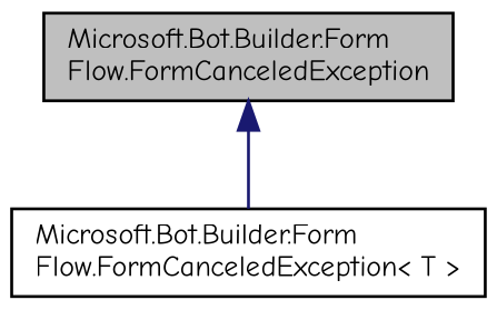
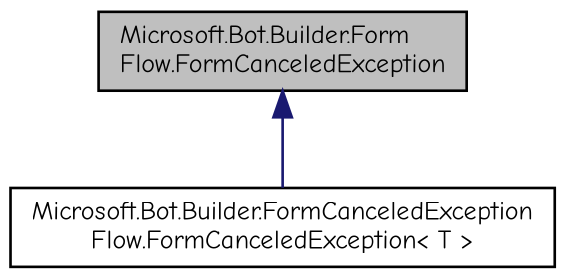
  digraph {
    fontname="Comic Neue"
    node [color=black fontname="Comic Neue" fontsize=10 shape=record style=filled]
    n1 [fillcolor=grey75 fontcolor=black height=0.2 label="Microsoft.Bot.Builder.Form\lFlow.FormCanceledException" width=0.4]
-   n2 [fillcolor=white height=0.2 label="Microsoft.Bot.Builder.Form\lFlow.FormCanceledException\< T \>" width=0.4]
+   n2 [fillcolor=white height=0.2 label="Microsoft.Bot.Builder.FormCanceledException\lFlow.FormCanceledException\< T \>" width=0.4]
    n1 -> n2 [color=midnightblue dir=back fontname="Comic Neue" fontsize=10 labelfontname=Helvetica labelfontsize=10 style=solid]
  }
